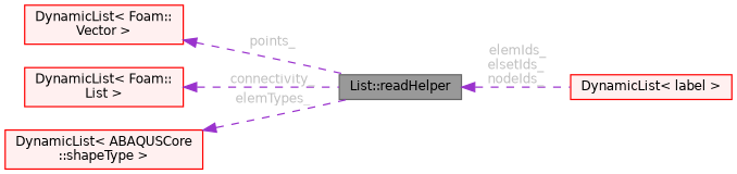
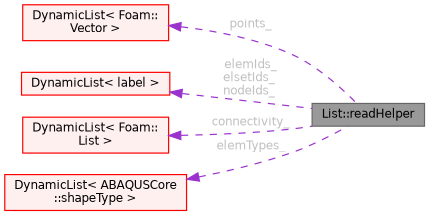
  digraph {
    rankdir=LR
    node [color=red fillcolor="#FFF0F0" fontname=Helvetica fontsize=10 shape=box style=filled]
    edge [color=darkorchid3 dir=back fontcolor=grey fontname=Helvetica fontsize=10 labelfontname=Helvetica labelfontsize=10 style=dashed]
    n1 [color=gray40 fillcolor=grey60 fontcolor=black height=0.2 label="List::readHelper" width=0.4]
    n2 [height=0.2 label="DynamicList\< Foam::\lVector \>" width=0.4]
    n3 [height=0.2 label="DynamicList\< label \>" width=0.4]
    n4 [height=0.2 label="DynamicList\< Foam::\lList \>" width=0.4]
    n5 [height=0.2 label="DynamicList\< ABAQUSCore\l::shapeType \>" width=0.4]
    n2 -> n1 [label=" points_"]
-   n1 -> n3 [label=" elemIds_\nelsetIds_\nnodeIds_"]
+   n3 -> n1 [label=" elemIds_\nelsetIds_\nnodeIds_"]
    n4 -> n1 [label=" connectivity_"]
    n5 -> n1 [label=" elemTypes_"]
  }
